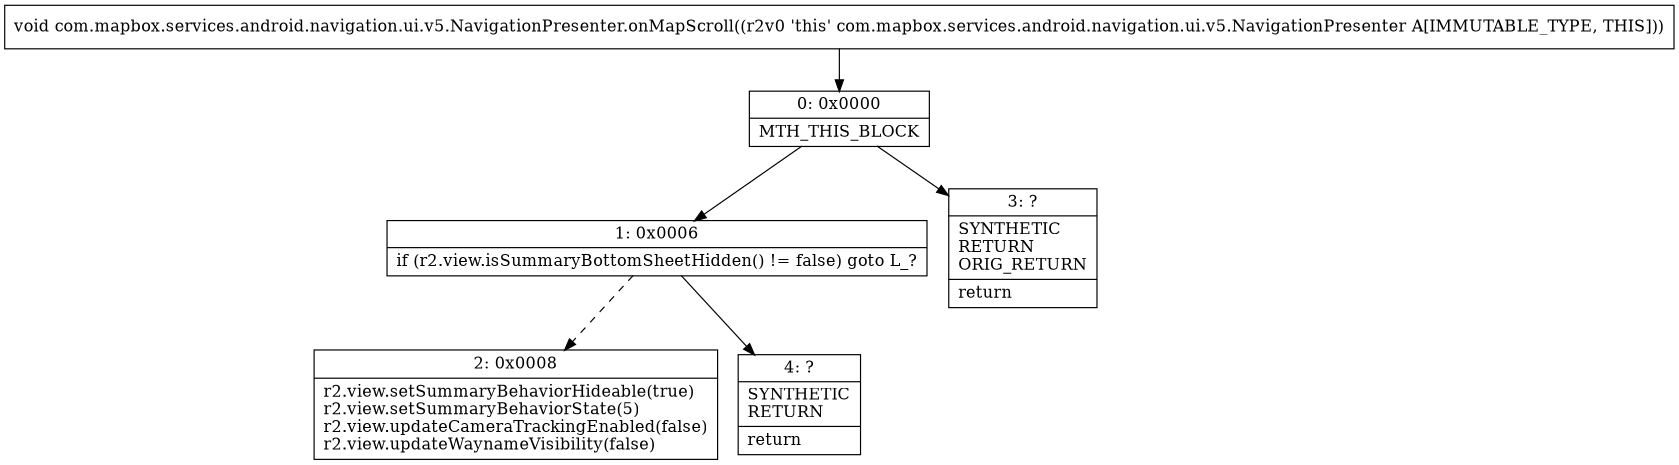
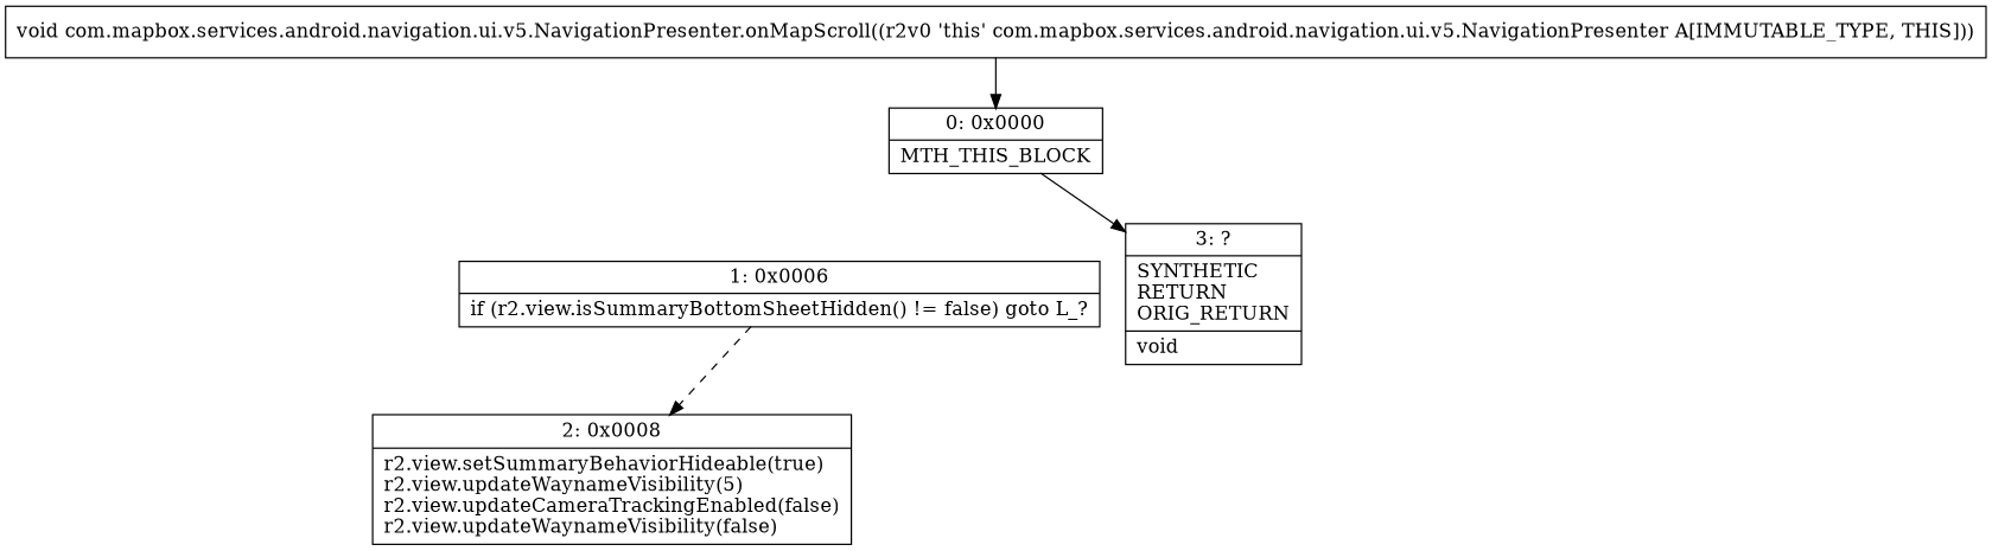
  digraph {
    node [shape=record]
    n1 [label="{0\:\ 0x0000|MTH_THIS_BLOCK\l}"]
    n2 [label="{1\:\ 0x0006|if (r2.view.isSummaryBottomSheetHidden() != false) goto L_?\l}"]
-   n3 [label="{3\:\ ?|SYNTHETIC\lRETURN\lORIG_RETURN\l|return\l}"]
-   n4 [label="{2\:\ 0x0008|r2.view.setSummaryBehaviorHideable(true)\lr2.view.setSummaryBehaviorState(5)\lr2.view.updateCameraTrackingEnabled(false)\lr2.view.updateWaynameVisibility(false)\l}"]
-   n5 [label="{4\:\ ?|SYNTHETIC\lRETURN\l|return\l}"]
+   n3 [label="{3\:\ ?|SYNTHETIC\lRETURN\lORIG_RETURN\l|void\l}"]
+   n4 [label="{2\:\ 0x0008|r2.view.setSummaryBehaviorHideable(true)\lr2.view.updateWaynameVisibility(5)\lr2.view.updateCameraTrackingEnabled(false)\lr2.view.updateWaynameVisibility(false)\l}"]
    n6 [label="{void com.mapbox.services.android.navigation.ui.v5.NavigationPresenter.onMapScroll((r2v0 'this' com.mapbox.services.android.navigation.ui.v5.NavigationPresenter A[IMMUTABLE_TYPE, THIS])) }"]
-   n1 -> n2
    n1 -> n3
    n2 -> n4 [style=dashed]
-   n2 -> n5
    n6 -> n1
  }
